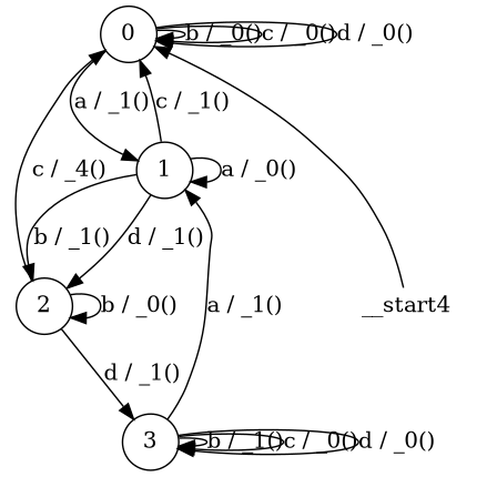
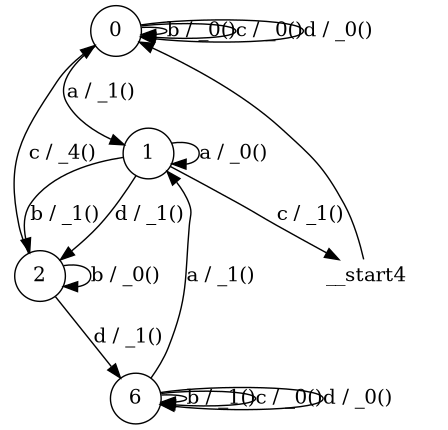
  digraph {
    node [shape=circle]
    n1 [label=0]
    n2 [label=1]
    n3 [label=2]
-   n4 [label=3]
+   n4 [label=6]
    n5 [height=0 label=__start4 shape=none width=0]
    n1 -> n1 [label="b / _0()"]
    n1 -> n1 [label="c / _0()"]
    n1 -> n1 [label="d / _0()"]
    n1 -> n2 [label="a / _1()"]
-   n2 -> n1 [label="c / _1()"]
+   n2 -> n5 [label="c / _1()"]
    n2 -> n2 [label="a / _0()"]
    n2 -> n3 [label="b / _1()"]
    n2 -> n3 [label="d / _1()"]
    n3 -> n1 [label="c / _4()"]
    n3 -> n3 [label="b / _0()"]
    n3 -> n4 [label="d / _1()"]
    n4 -> n2 [label="a / _1()"]
    n4 -> n4 [label="b / _1()"]
    n4 -> n4 [label="c / _0()"]
    n4 -> n4 [label="d / _0()"]
    n5 -> n1
  }
